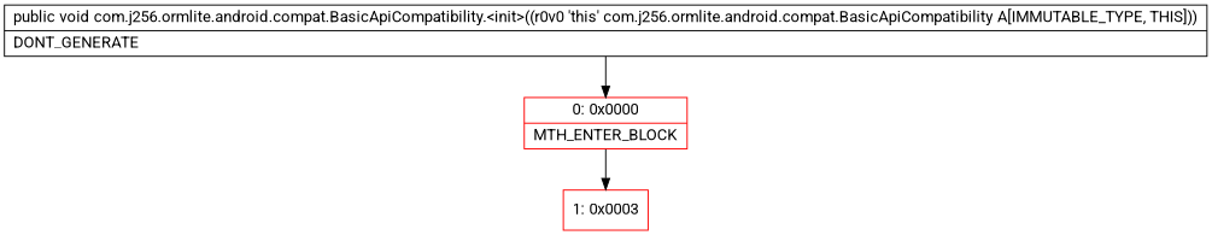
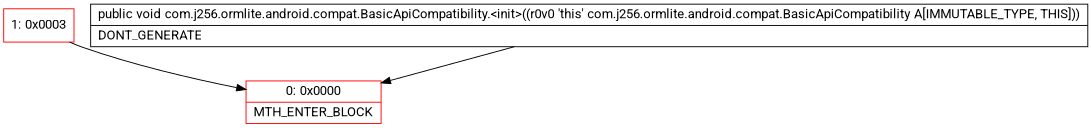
  digraph {
    fontname=Roboto
    node [color=red shape=record fontname=Roboto]
    edge [fontname=Roboto]
    n1 [label="{0\:\ 0x0000|MTH_ENTER_BLOCK\l}"]
    n2 [label="{1\:\ 0x0003}"]
    n3 [label="{public void com.j256.ormlite.android.compat.BasicApiCompatibility.\<init\>((r0v0 'this' com.j256.ormlite.android.compat.BasicApiCompatibility A[IMMUTABLE_TYPE, THIS]))  | DONT_GENERATE\l}" color=""]
    subgraph cluster_1 {
      label="R(0)"
    }
-   n1 -> n2
+   n2 -> n1
    n3 -> n1
  }
